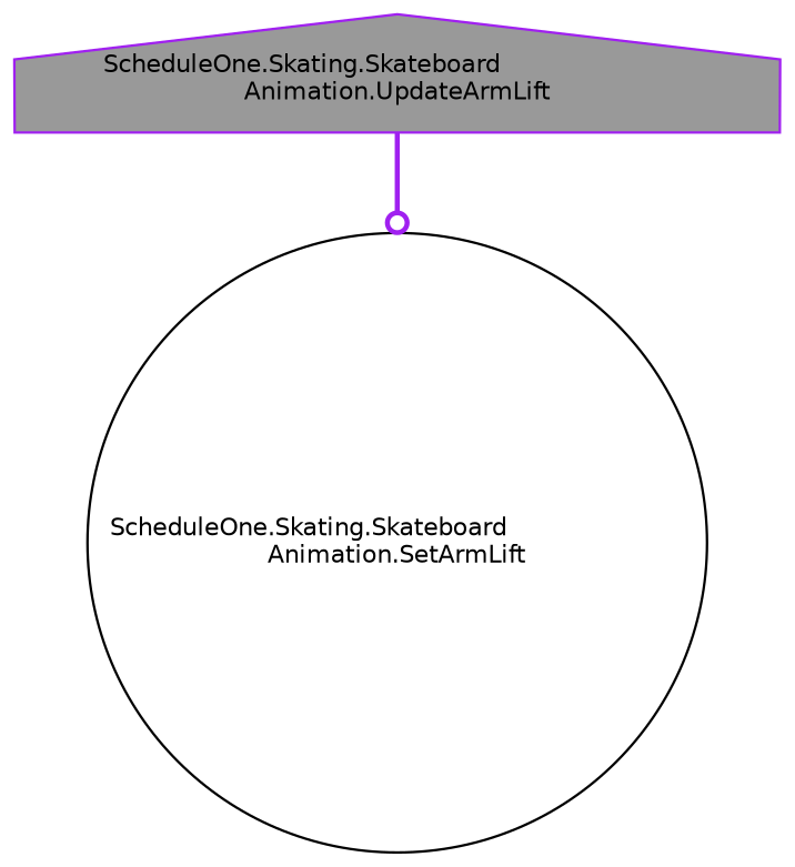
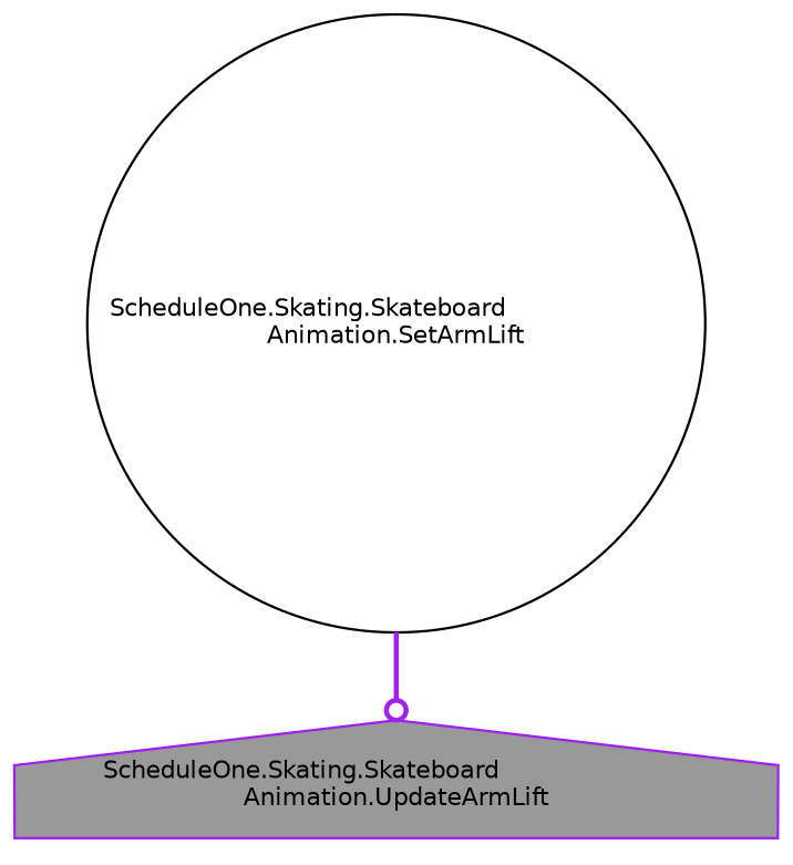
  digraph {
    rankdir=TB
    node [fontname=Helvetica fontsize=10 style=filled]
    n1 [color=purple fillcolor=grey60 fontcolor=black height=0.2 label="ScheduleOne.Skating.Skateboard\lAnimation.UpdateArmLift" shape=house width=0.4]
    n2 [color=black fillcolor=white height=0.2 label="ScheduleOne.Skating.Skateboard\lAnimation.SetArmLift" shape=circle width=0.4]
-   n1 -> n2 [color=purple fontname=Helvetica fontsize=10 labelfontname=Helvetica labelfontsize=10 style=bold arrowhead=odot]
+   n2 -> n1 [color=purple fontname=Helvetica fontsize=10 labelfontname=Helvetica labelfontsize=10 style=bold arrowhead=odot]
  }
